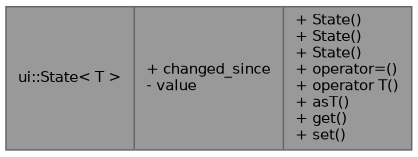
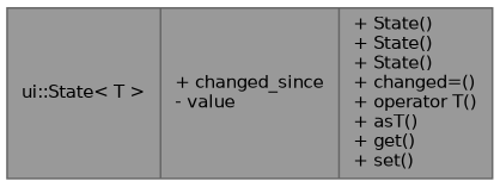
  digraph {
    rankdir=LR
-   n1 [color=gray40 fillcolor=grey60 fontcolor=black fontname=Helvetica fontsize=10 height=0.2 label="{ui::State\< T \>\n|+ changed_since\l- value\l|+ State()\l+ State()\l+ State()\l+ operator=()\l+ operator T()\l+ asT()\l+ get()\l+ set()\l}" shape=record style=filled width=0.4]
+   n1 [color=gray40 fillcolor=grey60 fontcolor=black fontname=Helvetica fontsize=10 height=0.2 label="{ui::State\< T \>\n|+ changed_since\l- value\l|+ State()\l+ State()\l+ State()\l+ changed=()\l+ operator T()\l+ asT()\l+ get()\l+ set()\l}" shape=record style=filled width=0.4]
  }
